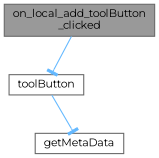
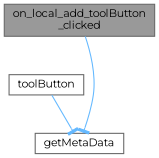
  digraph {
    fontname=Montserrat
    rankdir=TB
    node [color=grey40 fillcolor=white fontname=Montserrat fontsize=10 shape=box style=filled]
    edge [arrowhead=tee color=steelblue1 fontname=Montserrat fontsize=10 labelfontname=Helvetica labelfontsize=10 style=solid]
    n1 [color=gray40 fillcolor=grey60 fontcolor=black height=0.2 label="on_local_add_toolButton\l_clicked" width=0.4]
    n2 [height=0.2 label=toolButton width=0.4]
    n3 [height=0.2 label=getMetaData width=0.4]
-   n1 -> n2
+   n1 -> n3
    n2 -> n3
  }
